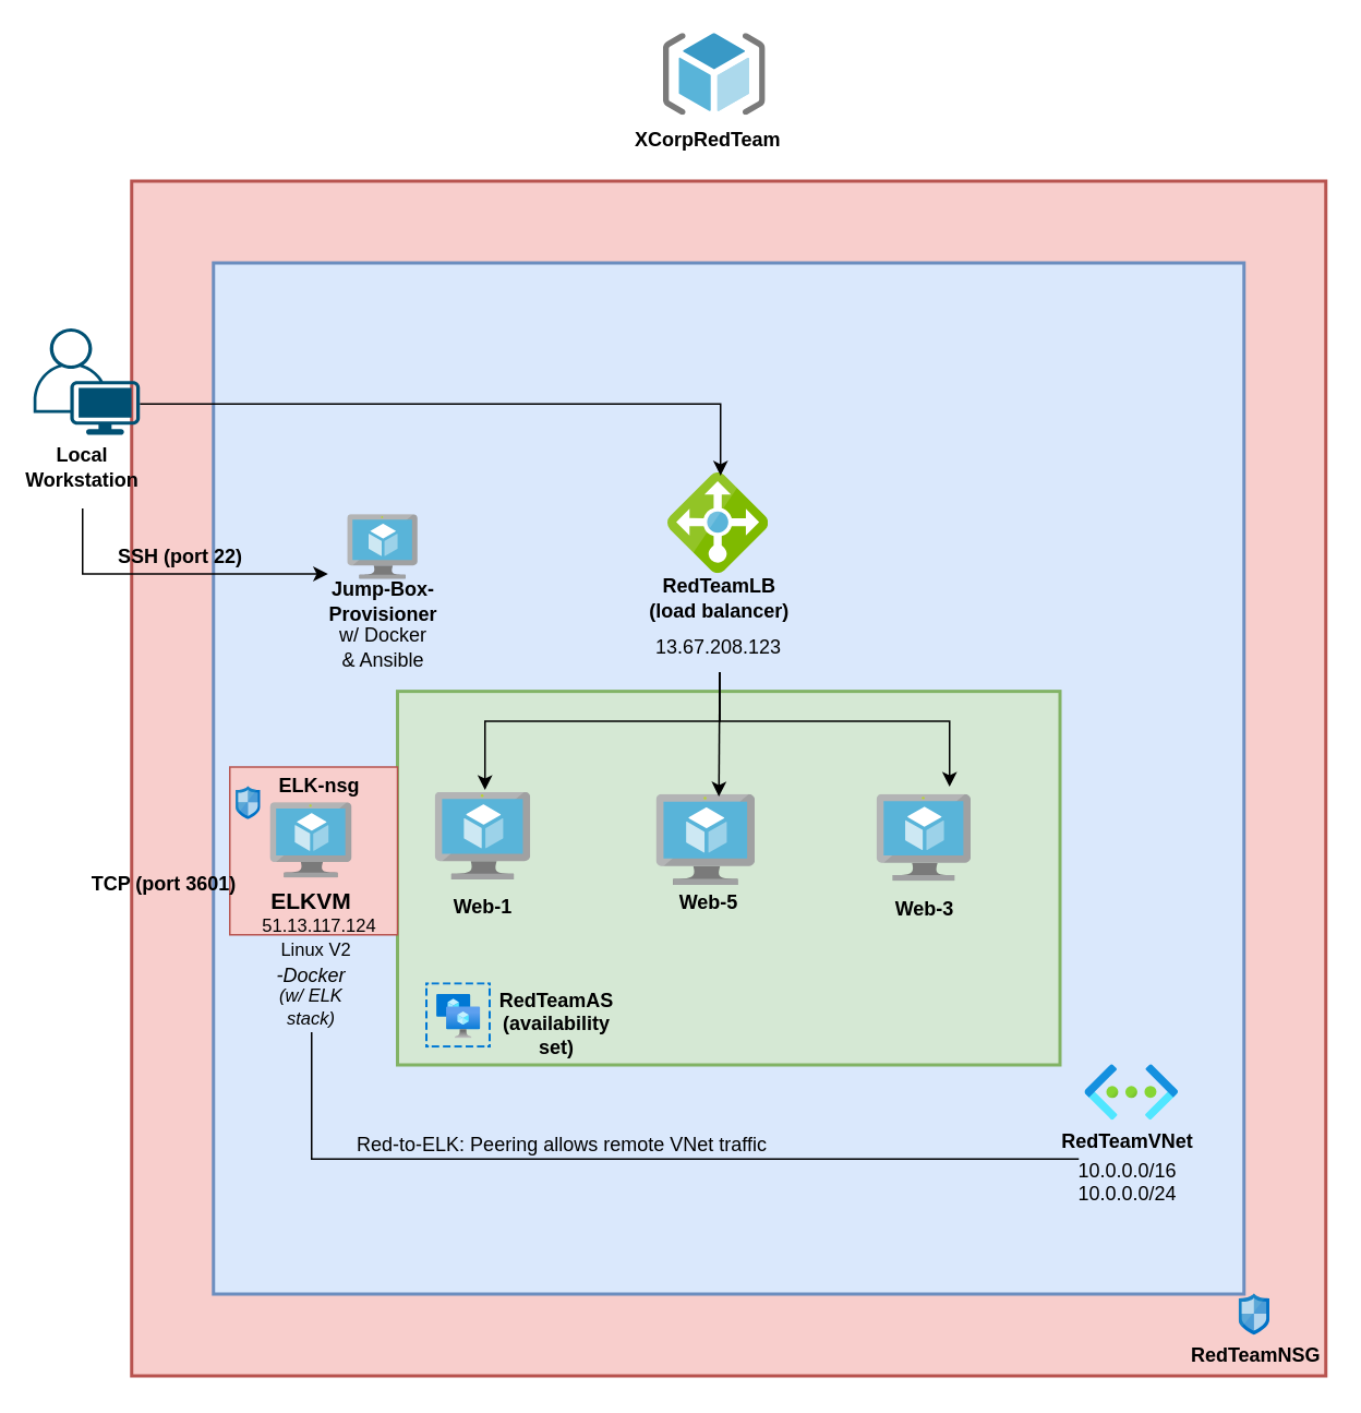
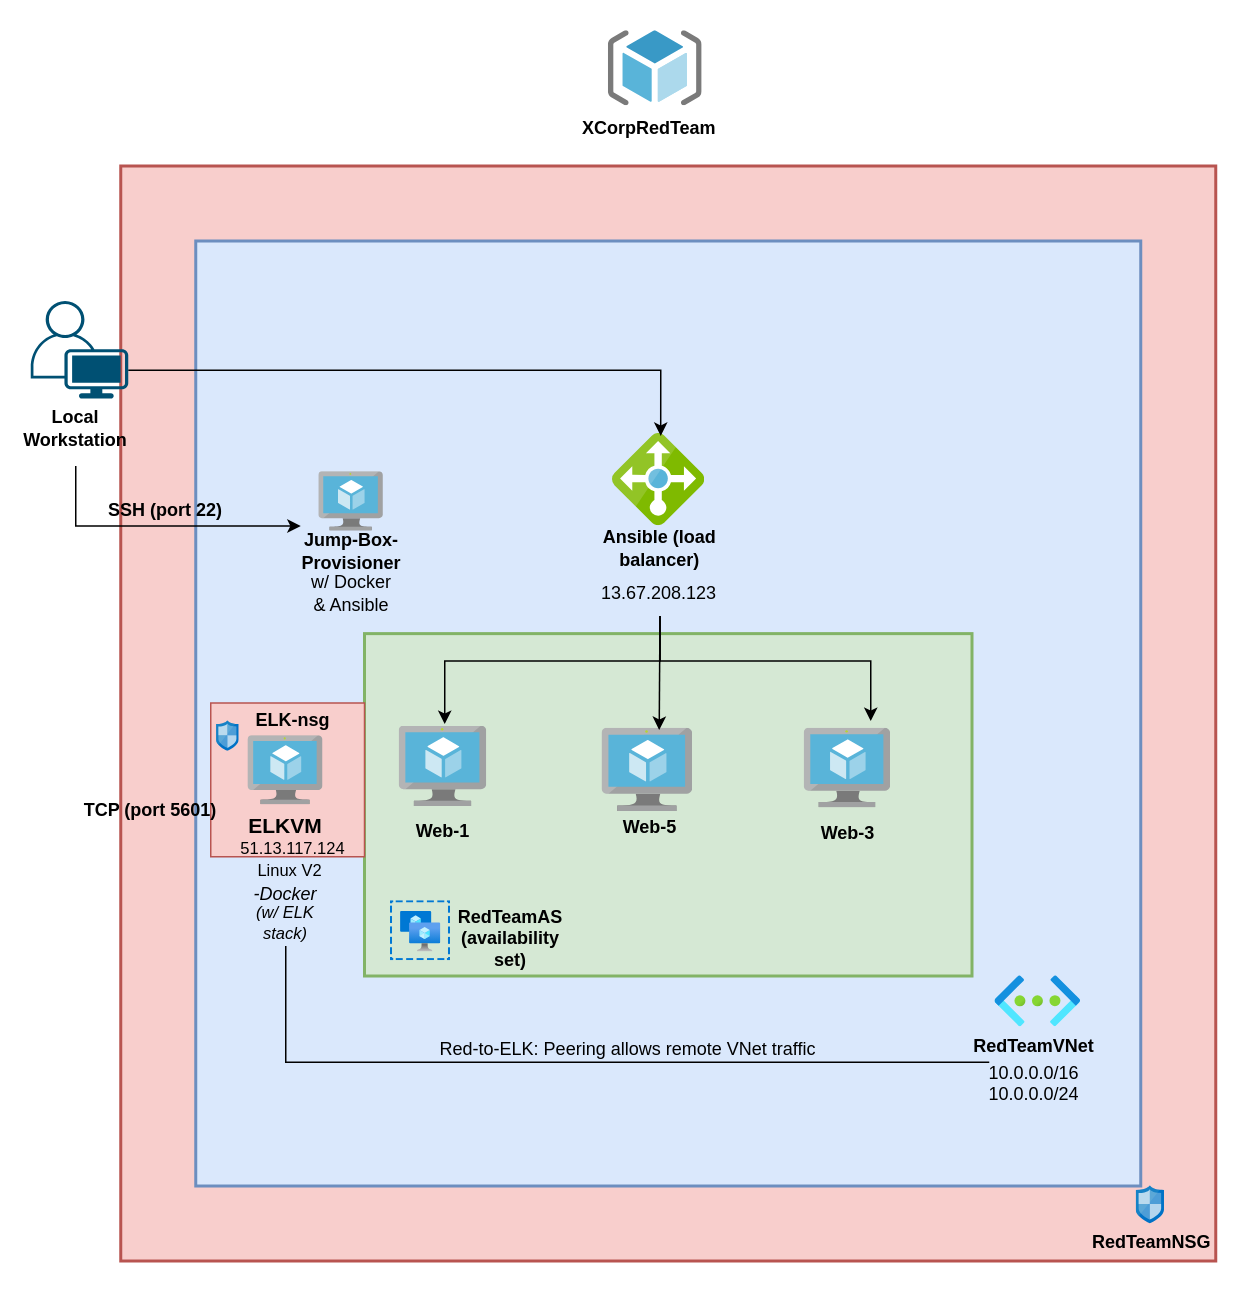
  <mxCell id="0" />
  <mxCell id="1" parent="0" />
  <mxCell id="2" value="" style="whiteSpace=wrap;html=1;aspect=fixed;fillColor=#f8cecc;strokeWidth=2;strokeColor=#b85450;" parent="1" vertex="1"><mxGeometry x="80" y="110" width="730" height="730" as="geometry" /></mxCell>
  <mxCell id="3" value="" style="whiteSpace=wrap;html=1;aspect=fixed;strokeWidth=2;fillColor=#dae8fc;strokeColor=#6c8ebf;" parent="1" vertex="1"><mxGeometry x="130" y="160" width="630" height="630" as="geometry" /></mxCell>
  <mxCell id="4" value="" style="group" parent="1" vertex="1" connectable="0"><mxGeometry x="180" y="314" width="107.5" height="66" as="geometry" /></mxCell>
  <mxCell id="5" value="" style="sketch=0;aspect=fixed;html=1;points=[];align=center;image;fontSize=12;image=img/lib/mscae/Virtual_Machine.svg;strokeWidth=2;fillColor=none;" parent="4" vertex="1"><mxGeometry x="32.25" width="43" height="39.56" as="geometry" /></mxCell>
  <mxCell id="6" value="Jump-Box-Provisioner" style="text;html=1;strokeColor=none;fillColor=none;align=center;verticalAlign=middle;whiteSpace=wrap;rounded=0;fontStyle=1" parent="4" vertex="1"><mxGeometry y="39.947" width="107.5" height="26.053" as="geometry" /></mxCell>
  <mxCell id="7" value="" style="group" parent="1" vertex="1" connectable="0"><mxGeometry x="664" y="650" width="55" height="93.5" as="geometry" /></mxCell>
  <mxCell id="8" value="RedTeamVNet" style="text;html=1;strokeColor=none;fillColor=none;align=center;verticalAlign=middle;whiteSpace=wrap;rounded=0;fontStyle=1" parent="7" vertex="1"><mxGeometry y="34.286" width="50" height="25.714" as="geometry" /></mxCell>
  <mxCell id="9" value="10.0.0.0/16" style="text;html=1;strokeColor=none;fillColor=none;align=center;verticalAlign=middle;whiteSpace=wrap;rounded=0;" parent="7" vertex="1"><mxGeometry x="-5" y="50" width="60" height="30" as="geometry" /></mxCell>
  <mxCell id="10" value="10.0.0.0/24" style="text;html=1;strokeColor=none;fillColor=none;align=center;verticalAlign=middle;whiteSpace=wrap;rounded=0;" parent="7" vertex="1"><mxGeometry x="-5" y="63.5" width="60" height="30" as="geometry" /></mxCell>
  <mxCell id="11" value="" style="group" parent="1" vertex="1" connectable="0"><mxGeometry x="740" y="790" width="55" height="50.49" as="geometry" /></mxCell>
  <mxCell id="12" value="" style="sketch=0;aspect=fixed;html=1;points=[];align=center;image;fontSize=12;image=img/lib/mscae/Network_Security_Groups_Classic.svg;strokeWidth=2;fillColor=none;" parent="11" vertex="1"><mxGeometry x="17.16" width="18.83" height="25.449" as="geometry" /></mxCell>
  <mxCell id="13" value="RedTeamNSG" style="text;html=1;strokeColor=none;fillColor=none;align=center;verticalAlign=middle;whiteSpace=wrap;rounded=0;fontStyle=1" parent="11" vertex="1"><mxGeometry y="25.449" width="55" height="25.041" as="geometry" /></mxCell>
  <mxCell id="14" value="" style="group" parent="1" vertex="1" connectable="0"><mxGeometry x="397.12" y="20" width="71.25" height="80" as="geometry" /></mxCell>
  <mxCell id="15" value="" style="sketch=0;aspect=fixed;html=1;points=[];align=center;image;fontSize=12;image=img/lib/mscae/ResourceGroup.svg;imageBackground=default;" parent="14" vertex="1"><mxGeometry x="8.13" width="62.5" height="50" as="geometry" /></mxCell>
  <mxCell id="16" value="XCorpRedTeam" style="text;html=1;strokeColor=none;fillColor=none;align=center;verticalAlign=middle;whiteSpace=wrap;rounded=0;fontStyle=1" parent="14" vertex="1"><mxGeometry y="50" width="71.25" height="30" as="geometry" /></mxCell>
  <mxCell id="17" value="" style="group" parent="1" vertex="1" connectable="0"><mxGeometry x="401.99" y="288.5" width="106" height="111.5" as="geometry" /></mxCell>
  <mxCell id="18" value="" style="group" parent="17" vertex="1" connectable="0"><mxGeometry x="6" width="100" height="111.5" as="geometry" /></mxCell>
  <mxCell id="19" value="" style="sketch=0;aspect=fixed;html=1;points=[];align=center;image;fontSize=12;image=img/lib/mscae/Load_Balancer_feature.svg;strokeWidth=2;fillColor=none;" parent="18" vertex="1"><mxGeometry width="61.5" height="61.5" as="geometry" /></mxCell>
- <mxCell id="20" value="RedTeamLB (load balancer)" style="text;html=1;strokeColor=none;fillColor=none;align=center;verticalAlign=middle;whiteSpace=wrap;rounded=0;fontStyle=1" parent="18" vertex="1"><mxGeometry x="-18" y="61.5" width="99" height="30" as="geometry" /></mxCell>
+ <mxCell id="20" value="Ansible (load balancer)" style="text;html=1;strokeColor=none;fillColor=none;align=center;verticalAlign=middle;whiteSpace=wrap;rounded=0;fontStyle=1" parent="18" vertex="1"><mxGeometry x="-18" y="61.5" width="99" height="30" as="geometry" /></mxCell>
  <mxCell id="21" value="13.67.208.123" style="text;html=1;strokeColor=none;fillColor=none;align=center;verticalAlign=middle;whiteSpace=wrap;rounded=0;" parent="18" vertex="1"><mxGeometry x="1.5" y="91.5" width="60" height="30" as="geometry" /></mxCell>
  <mxCell id="22" style="edgeStyle=none;rounded=0;orthogonalLoop=1;jettySize=auto;html=1;" parent="1" edge="1"><mxGeometry relative="1" as="geometry"><mxPoint x="50" y="310" as="sourcePoint" /><mxPoint x="200" y="350" as="targetPoint" /><Array as="points"><mxPoint x="50" y="350" /></Array></mxGeometry></mxCell>
  <mxCell id="23" style="edgeStyle=orthogonalEdgeStyle;rounded=0;orthogonalLoop=1;jettySize=auto;html=1;exitX=1;exitY=0.71;exitDx=0;exitDy=0;exitPerimeter=0;entryX=0.52;entryY=0.024;entryDx=0;entryDy=0;entryPerimeter=0;" parent="1" source="24" target="19" edge="1"><mxGeometry relative="1" as="geometry" /></mxCell>
  <mxCell id="24" value="" style="points=[[0.35,0,0],[0.98,0.51,0],[1,0.71,0],[0.67,1,0],[0,0.795,0],[0,0.65,0]];verticalLabelPosition=bottom;sketch=0;html=1;verticalAlign=top;aspect=fixed;align=center;pointerEvents=1;shape=mxgraph.cisco19.user;fillColor=#005073;strokeColor=none;" parent="1" vertex="1"><mxGeometry x="20" y="200" width="65" height="65" as="geometry" /></mxCell>
  <mxCell id="25" value="Local Workstation" style="text;html=1;strokeColor=none;fillColor=none;align=center;verticalAlign=middle;whiteSpace=wrap;rounded=0;fontStyle=1" parent="1" vertex="1"><mxGeometry x="20" y="270" width="60" height="30" as="geometry" /></mxCell>
  <mxCell id="26" value="SSH (port 22)" style="text;html=1;strokeColor=none;fillColor=none;align=center;verticalAlign=middle;whiteSpace=wrap;rounded=0;fontStyle=1" parent="1" vertex="1"><mxGeometry x="70" y="330" width="80" height="20" as="geometry" /></mxCell>
  <mxCell id="27" value="w/ Docker &amp;amp; Ansible" style="text;html=1;strokeColor=none;fillColor=none;align=center;verticalAlign=middle;whiteSpace=wrap;rounded=0;" parent="1" vertex="1"><mxGeometry x="203.75" y="380" width="60" height="30" as="geometry" /></mxCell>
  <mxCell id="28" value="" style="rounded=0;whiteSpace=wrap;html=1;strokeWidth=2;fillColor=#d5e8d4;strokeColor=#82b366;" parent="1" vertex="1"><mxGeometry x="242.5" y="421.75" width="405" height="228.25" as="geometry" /></mxCell>
  <mxCell id="29" value="" style="group" parent="1" vertex="1" connectable="0"><mxGeometry x="260" y="410" width="340" height="188" as="geometry" /></mxCell>
  <mxCell id="30" value="" style="group;fontStyle=1" parent="29" vertex="1" connectable="0"><mxGeometry y="73.5" width="70" height="87.5" as="geometry" /></mxCell>
  <mxCell id="31" value="" style="sketch=0;aspect=fixed;html=1;points=[];align=center;image;fontSize=12;image=img/lib/mscae/Virtual_Machine.svg;strokeWidth=2;fillColor=none;" parent="30" vertex="1"><mxGeometry x="5.833" width="58.333" height="53.667" as="geometry" /></mxCell>
  <mxCell id="32" value="Web-1" style="text;html=1;strokeColor=none;fillColor=none;align=center;verticalAlign=middle;whiteSpace=wrap;rounded=0;fontStyle=1" parent="30" vertex="1"><mxGeometry y="52.5" width="70" height="35" as="geometry" /></mxCell>
  <mxCell id="33" value="" style="group;fontStyle=1" parent="29" vertex="1" connectable="0"><mxGeometry x="134.74" y="75" width="76" height="84.5" as="geometry" /></mxCell>
  <mxCell id="34" value="" style="sketch=0;aspect=fixed;html=1;points=[];align=center;image;fontSize=12;image=img/lib/mscae/Virtual_Machine.svg;strokeWidth=2;fillColor=none;" parent="33" vertex="1"><mxGeometry x="6.333" width="60.357" height="55.529" as="geometry" /></mxCell>
  <mxCell id="35" value="Web-5" style="text;html=1;strokeColor=none;fillColor=none;align=center;verticalAlign=middle;whiteSpace=wrap;rounded=0;fontStyle=1" parent="33" vertex="1"><mxGeometry y="48.286" width="76" height="36.214" as="geometry" /></mxCell>
  <mxCell id="36" value="" style="group;fontStyle=1" parent="29" vertex="1" connectable="0"><mxGeometry x="270" y="75" width="70" height="87.5" as="geometry" /></mxCell>
  <mxCell id="37" value="" style="sketch=0;aspect=fixed;html=1;points=[];align=center;image;fontSize=12;image=img/lib/mscae/Virtual_Machine.svg;strokeWidth=2;fillColor=none;" parent="36" vertex="1"><mxGeometry x="5.833" width="57.566" height="52.961" as="geometry" /></mxCell>
  <mxCell id="38" value="Web-3" style="text;html=1;strokeColor=none;fillColor=none;align=center;verticalAlign=middle;whiteSpace=wrap;rounded=0;fontStyle=1" parent="36" vertex="1"><mxGeometry y="52.961" width="70" height="34.539" as="geometry" /></mxCell>
  <mxCell id="39" style="edgeStyle=orthogonalEdgeStyle;rounded=0;orthogonalLoop=1;jettySize=auto;html=1;exitX=0.5;exitY=1;exitDx=0;exitDy=0;entryX=0.517;entryY=-0.028;entryDx=0;entryDy=0;entryPerimeter=0;" parent="1" source="21" target="31" edge="1"><mxGeometry relative="1" as="geometry"><Array as="points"><mxPoint x="440" y="440" /><mxPoint x="296" y="440" /></Array></mxGeometry></mxCell>
  <mxCell id="40" style="edgeStyle=orthogonalEdgeStyle;rounded=0;orthogonalLoop=1;jettySize=auto;html=1;exitX=0.5;exitY=1;exitDx=0;exitDy=0;" parent="1" source="21" edge="1"><mxGeometry relative="1" as="geometry"><mxPoint x="580" y="480" as="targetPoint" /><Array as="points"><mxPoint x="440" y="440" /><mxPoint x="580" y="440" /></Array></mxGeometry></mxCell>
  <mxCell id="41" style="edgeStyle=none;rounded=0;orthogonalLoop=1;jettySize=auto;html=1;exitX=0.5;exitY=1;exitDx=0;exitDy=0;entryX=0.628;entryY=0.018;entryDx=0;entryDy=0;entryPerimeter=0;" parent="1" source="21" target="34" edge="1"><mxGeometry relative="1" as="geometry" /></mxCell>
  <mxCell id="42" value="" style="aspect=fixed;html=1;points=[];align=center;image;fontSize=12;image=img/lib/azure2/compute/Availability_Sets.svg;strokeWidth=2;fillColor=default;" parent="1" vertex="1"><mxGeometry x="260" y="600" width="40" height="40" as="geometry" /></mxCell>
  <mxCell id="43" value="RedTeamAS&lt;br&gt;(availability set)" style="text;html=1;strokeColor=none;fillColor=none;align=center;verticalAlign=middle;whiteSpace=wrap;rounded=0;fontStyle=1" parent="1" vertex="1"><mxGeometry x="310" y="610" width="60" height="30" as="geometry" /></mxCell>
  <mxCell id="44" value="" style="aspect=fixed;html=1;points=[];align=center;image;fontSize=12;image=img/lib/azure2/networking/Virtual_Networks.svg;" parent="1" vertex="1"><mxGeometry x="663" y="650" width="57" height="34.03" as="geometry" /></mxCell>
  <mxCell id="45" value="" style="whiteSpace=wrap;html=1;aspect=fixed;fillColor=#f8cecc;strokeColor=#b85450;" parent="1" vertex="1"><mxGeometry x="140" y="468" width="102.5" height="102.5" as="geometry" /></mxCell>
  <mxCell id="46" value="" style="group" parent="1" vertex="1" connectable="0"><mxGeometry x="160" y="490" width="172" height="180" as="geometry" /></mxCell>
  <mxCell id="47" value="" style="sketch=0;aspect=fixed;html=1;points=[];align=center;image;fontSize=12;image=img/lib/mscae/Virtual_Machine.svg;" parent="46" vertex="1"><mxGeometry x="5" width="50" height="46" as="geometry" /></mxCell>
  <mxCell id="48" value="&lt;i style=&quot;font-size: 11px&quot;&gt;(w/ ELK stack)&lt;/i&gt;" style="text;html=1;strokeColor=none;fillColor=none;align=center;verticalAlign=middle;whiteSpace=wrap;rounded=0;fontSize=11;" parent="46" vertex="1"><mxGeometry y="110" width="60" height="30" as="geometry" /></mxCell>
  <mxCell id="49" value="&lt;font style=&quot;font-size: 12px&quot;&gt;&lt;i&gt;-Docker&lt;/i&gt;&lt;/font&gt;" style="text;html=1;strokeColor=none;fillColor=none;align=center;verticalAlign=middle;whiteSpace=wrap;rounded=0;fontSize=13;" parent="46" vertex="1"><mxGeometry y="90" width="60" height="30" as="geometry" /></mxCell>
  <mxCell id="50" value="&lt;b&gt;&lt;font style=&quot;font-size: 14px&quot;&gt;ELKVM&lt;/font&gt;&lt;/b&gt;" style="text;html=1;strokeColor=none;fillColor=none;align=center;verticalAlign=middle;whiteSpace=wrap;rounded=0;" parent="46" vertex="1"><mxGeometry y="45" width="60" height="30" as="geometry" /></mxCell>
  <mxCell id="51" value="51.13.117.124" style="text;html=1;strokeColor=none;fillColor=none;align=center;verticalAlign=middle;whiteSpace=wrap;rounded=0;fontSize=11;" parent="46" vertex="1"><mxGeometry x="5" y="60" width="60" height="30" as="geometry" /></mxCell>
  <mxCell id="52" value="Linux V2" style="text;html=1;strokeColor=none;fillColor=none;align=center;verticalAlign=middle;whiteSpace=wrap;rounded=0;fontSize=11;" parent="46" vertex="1"><mxGeometry x="2.5" y="75" width="60" height="30" as="geometry" /></mxCell>
  <mxCell id="53" style="edgeStyle=orthogonalEdgeStyle;rounded=0;orthogonalLoop=1;jettySize=auto;html=1;exitX=0.5;exitY=1;exitDx=0;exitDy=0;entryX=0;entryY=0.25;entryDx=0;entryDy=0;endArrow=none;" parent="1" source="48" target="9" edge="1"><mxGeometry relative="1" as="geometry" /></mxCell>
- <mxCell id="54" value="Red-to-ELK: Peering allows remote VNet traffic&amp;nbsp;" style="text;html=1;strokeColor=none;fillColor=none;align=center;verticalAlign=middle;whiteSpace=wrap;rounded=0;" parent="1" vertex="1"><mxGeometry x="205" y="684.03" width="280" height="30" as="geometry" /></mxCell>
- <mxCell id="55" value="TCP (port 3601)" style="text;html=1;strokeColor=none;fillColor=none;align=center;verticalAlign=middle;whiteSpace=wrap;rounded=0;fontStyle=1" parent="1" vertex="1"><mxGeometry x="50" y="525" width="100" height="30" as="geometry" /></mxCell>
+ <mxCell id="54" value="Red-to-ELK: Peering allows remote VNet traffic&amp;nbsp;" style="text;html=1;strokeColor=none;fillColor=none;align=center;verticalAlign=middle;whiteSpace=wrap;rounded=0;" parent="1" vertex="1"><mxGeometry x="280" y="684.03" width="280" height="30" as="geometry" /></mxCell>
+ <mxCell id="55" value="TCP (port 5601)" style="text;html=1;strokeColor=none;fillColor=none;align=center;verticalAlign=middle;whiteSpace=wrap;rounded=0;fontStyle=1" parent="1" vertex="1"><mxGeometry x="50" y="525" width="100" height="30" as="geometry" /></mxCell>
  <mxCell id="56" value="" style="group" parent="1" vertex="1" connectable="0"><mxGeometry x="130" y="480" width="45" height="40.49" as="geometry" /></mxCell>
  <mxCell id="57" value="" style="sketch=0;aspect=fixed;html=1;points=[];align=center;image;fontSize=12;image=img/lib/mscae/Network_Security_Groups_Classic.svg;strokeWidth=2;fillColor=none;" parent="56" vertex="1"><mxGeometry x="14.04" width="15.101" height="20.409" as="geometry" /></mxCell>
  <mxCell id="58" value="ELK-nsg" style="text;html=1;strokeColor=none;fillColor=none;align=center;verticalAlign=middle;whiteSpace=wrap;rounded=0;fontStyle=1" parent="1" vertex="1"><mxGeometry x="160" y="469.92" width="70" height="20.08" as="geometry" /></mxCell>
